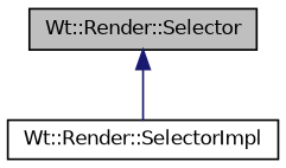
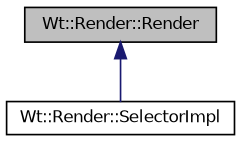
  digraph {
    node [color=black fontname=Helvetica fontsize=10 shape=record style=filled]
-   n1 [fillcolor=grey75 fontcolor=black height=0.2 label="Wt::Render::Selector" width=0.4]
+   n1 [fillcolor=grey75 fontcolor=black height=0.2 label="Wt::Render::Render" width=0.4]
    n2 [fillcolor=white height=0.2 label="Wt::Render::SelectorImpl" width=0.4]
    n1 -> n2 [color=midnightblue dir=back fontname=Helvetica fontsize=10 labelfontname=Helvetica labelfontsize=10 style=solid]
  }
